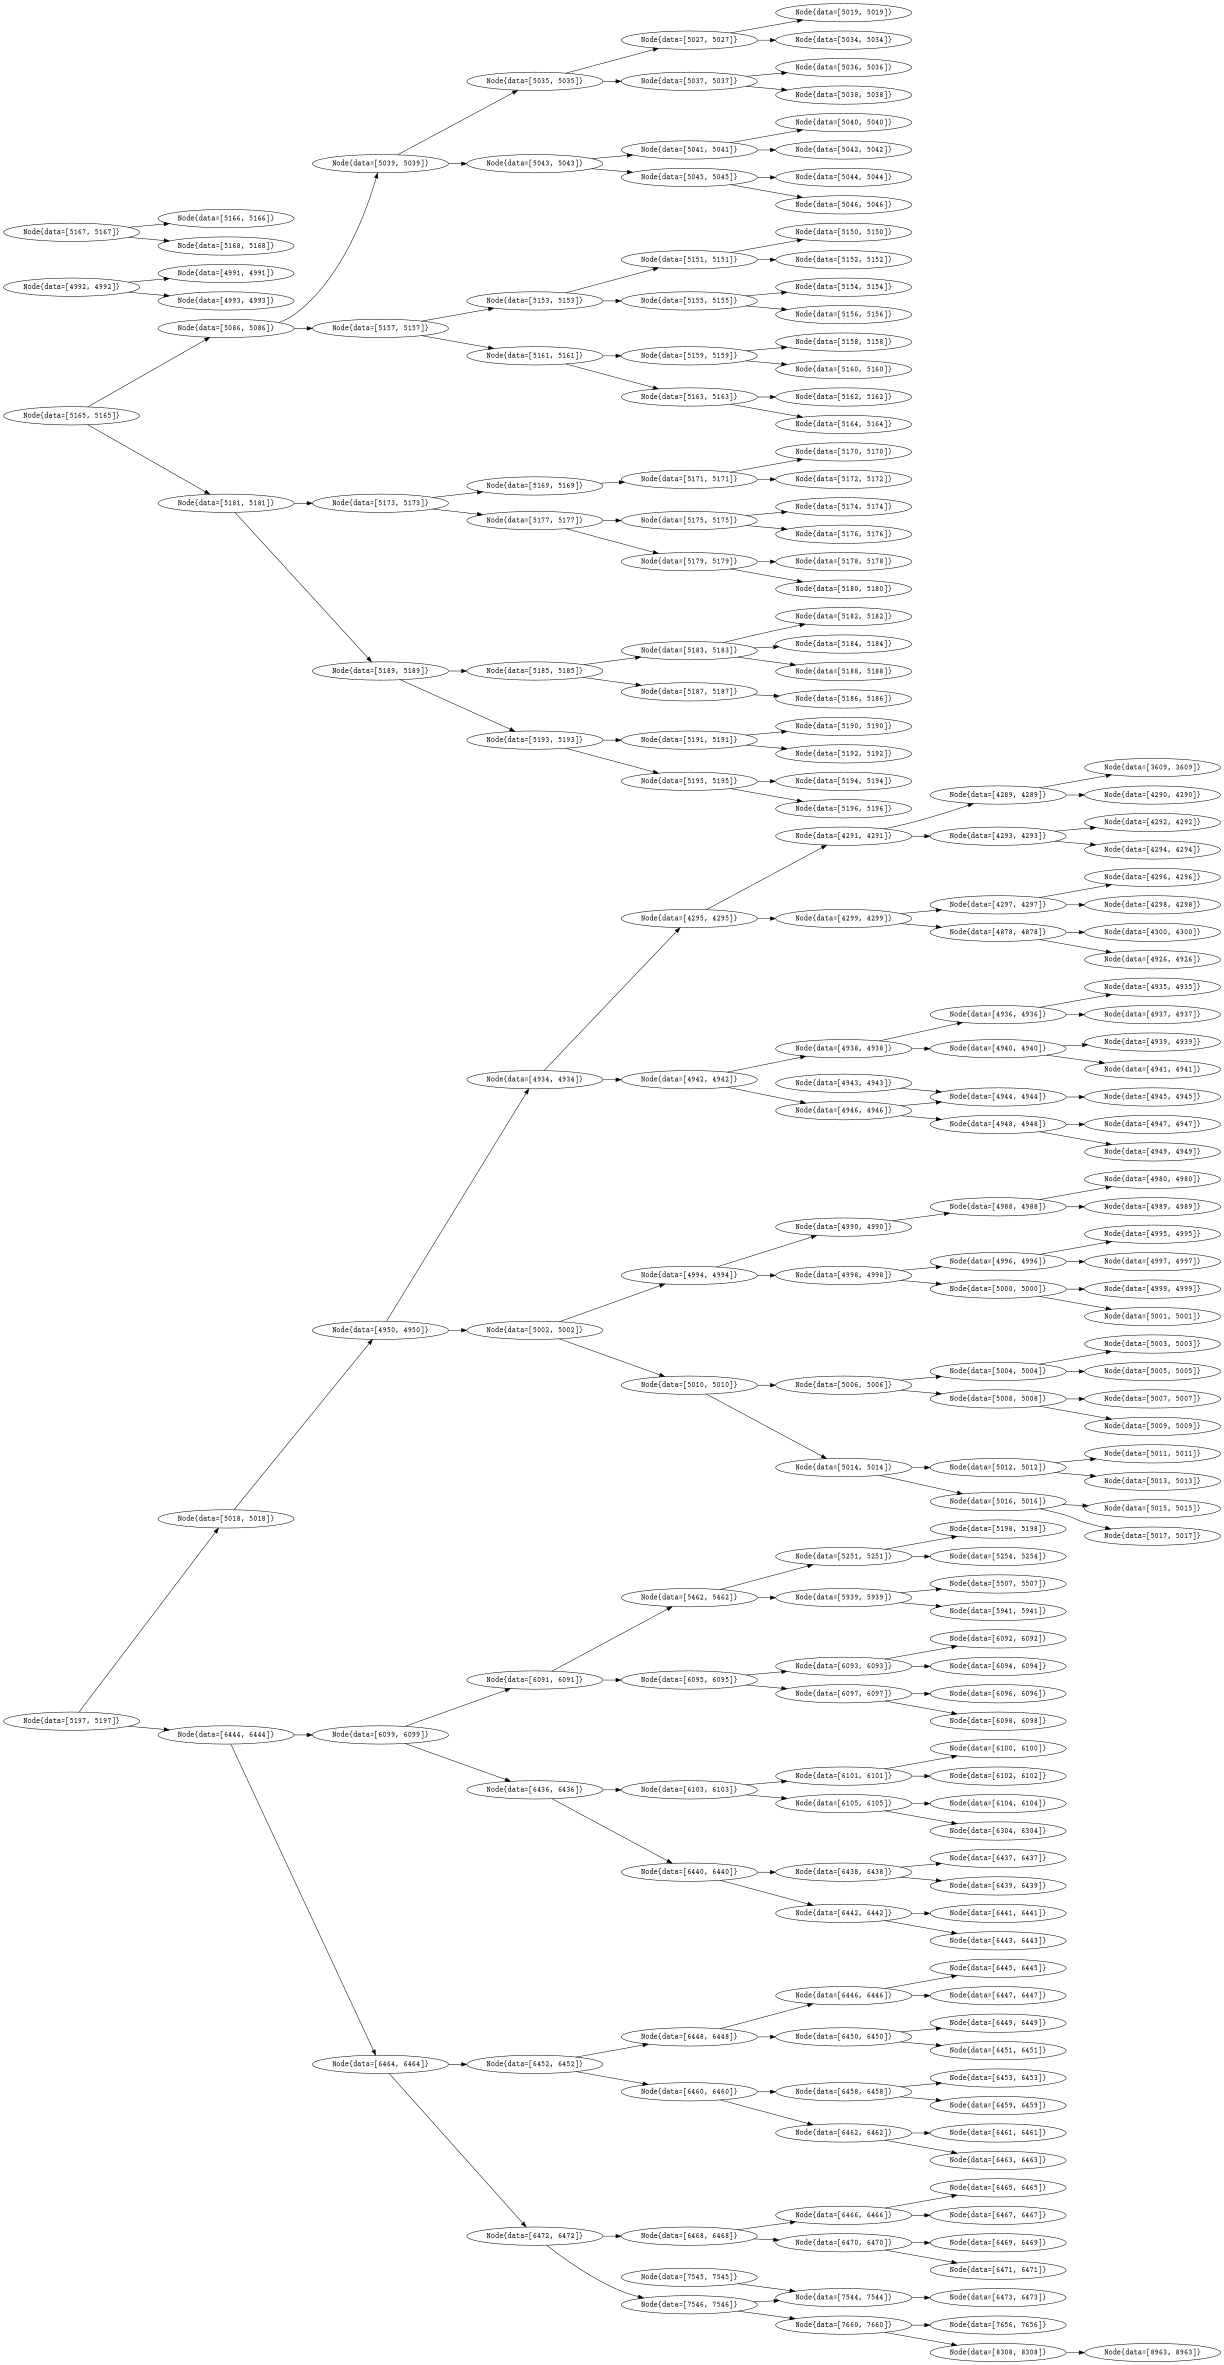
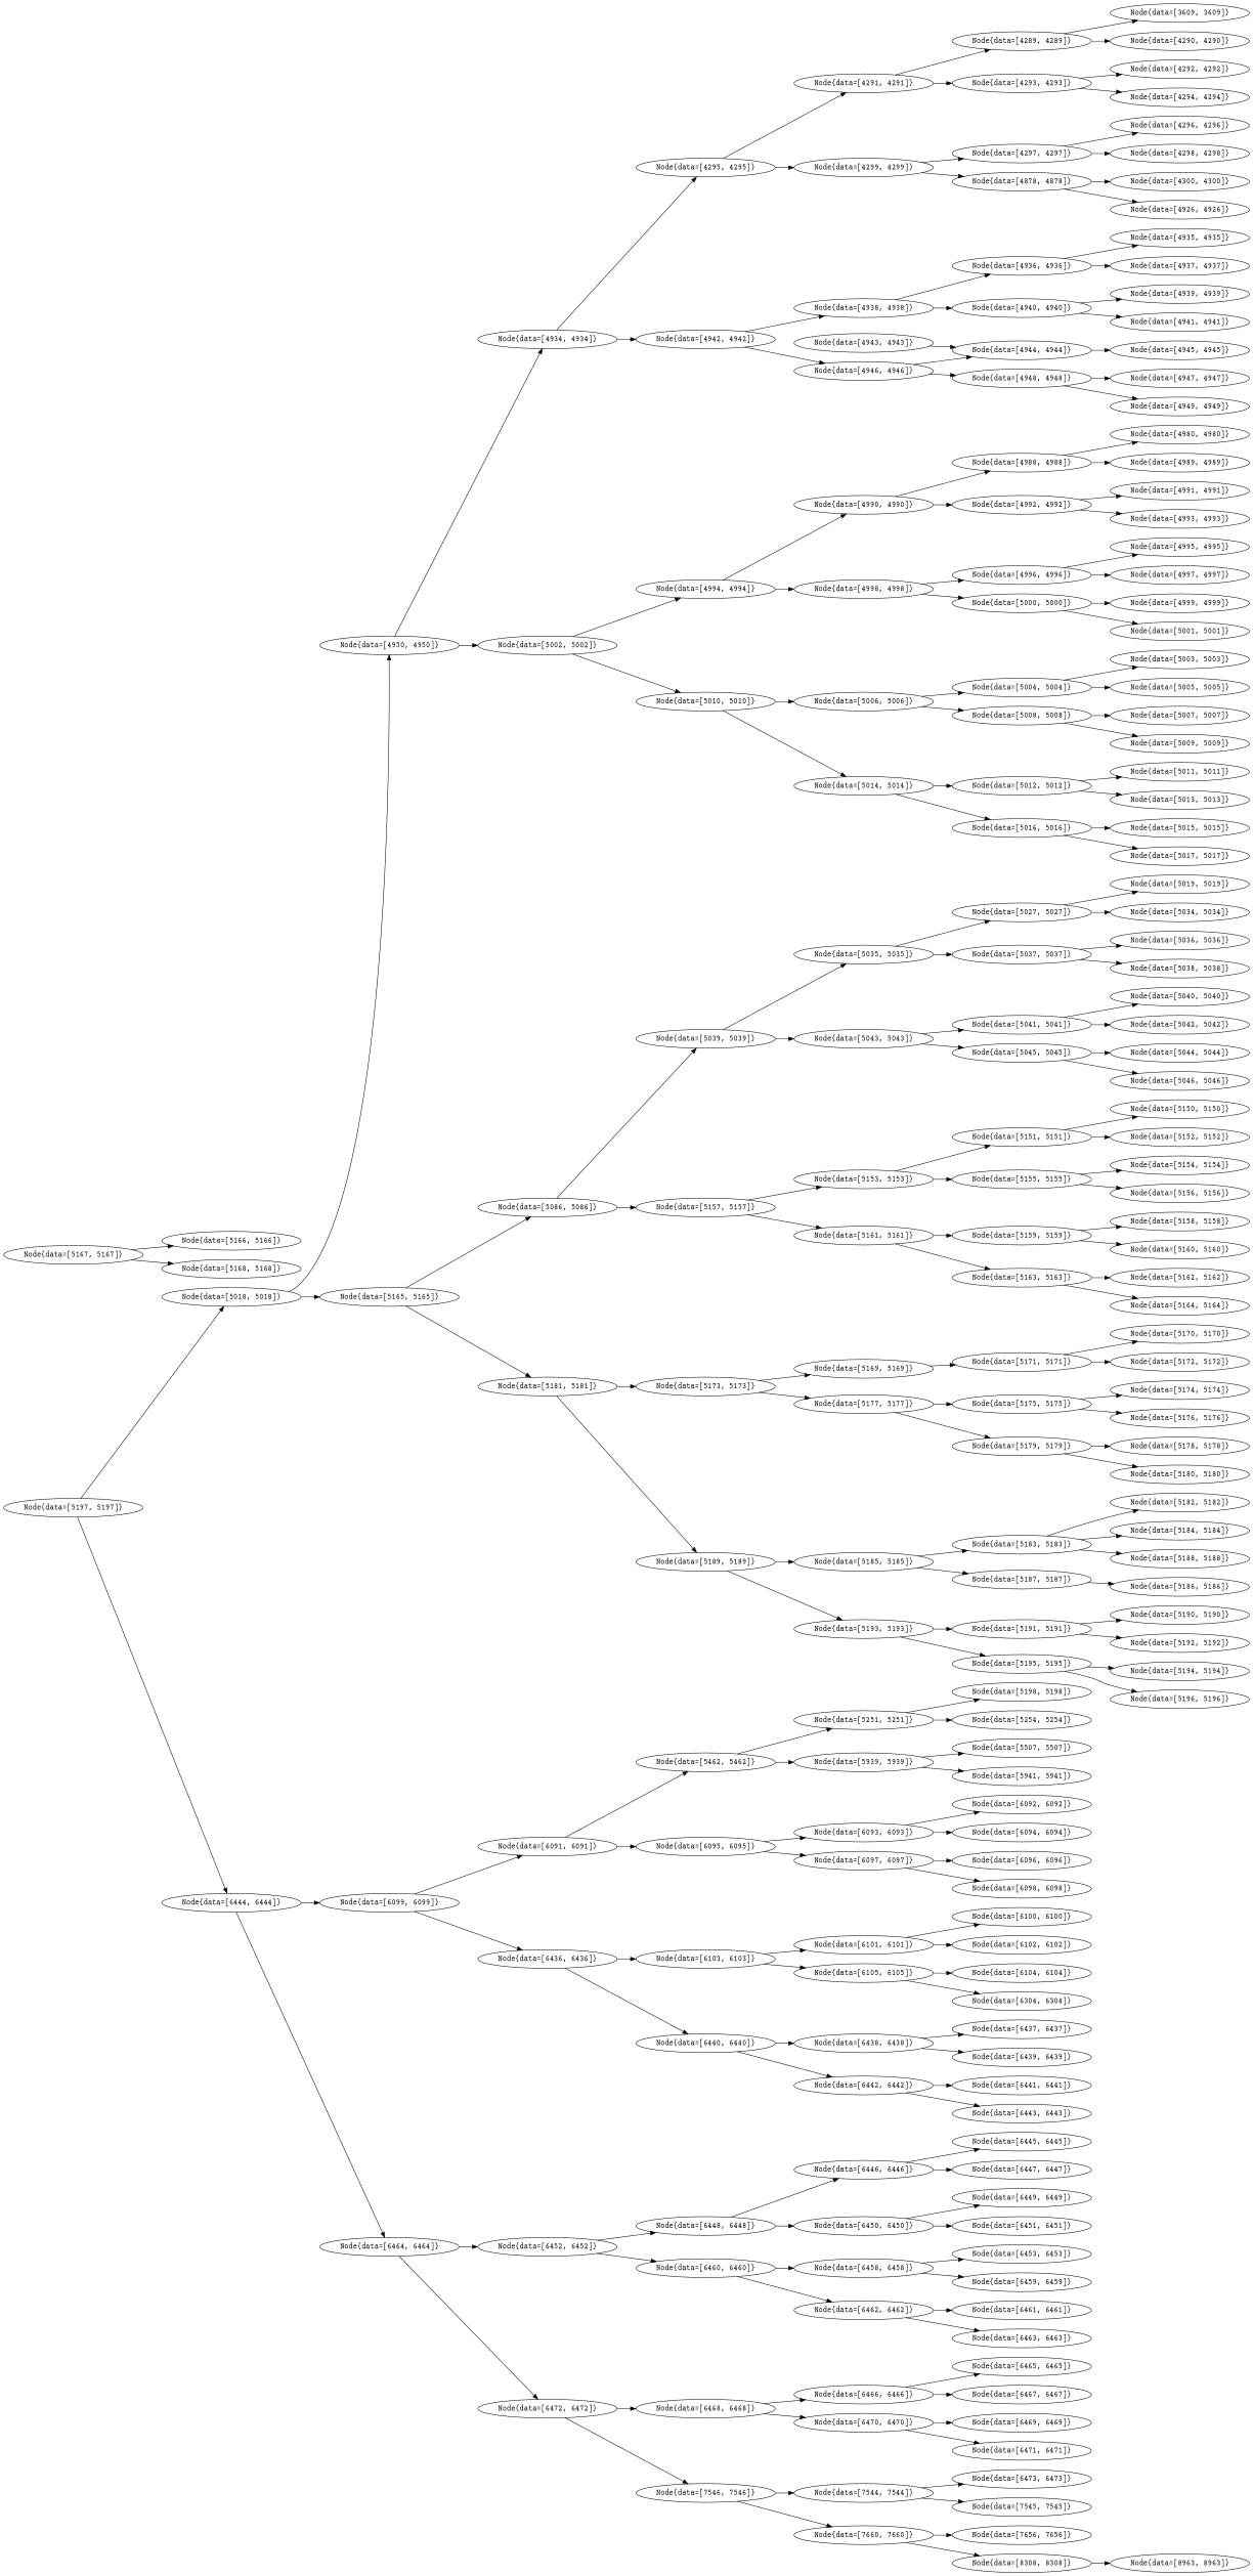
  digraph {
    fontname="Courier Prime"
    rankdir=LR
    node [fontname="Courier Prime"]
    edge [fontname="Courier Prime"]
    n1 [label="Node{data=[5197, 5197]}"]
    n2 [label="Node{data=[5018, 5018]}"]
    n3 [label="Node{data=[6444, 6444]}"]
    n4 [label="Node{data=[4950, 4950]}"]
    n5 [label="Node{data=[5165, 5165]}"]
    n6 [label="Node{data=[6099, 6099]}"]
    n7 [label="Node{data=[6464, 6464]}"]
    n8 [label="Node{data=[4934, 4934]}"]
    n9 [label="Node{data=[5002, 5002]}"]
    n10 [label="Node{data=[5086, 5086]}"]
    n11 [label="Node{data=[5181, 5181]}"]
    n12 [label="Node{data=[4295, 4295]}"]
    n13 [label="Node{data=[4942, 4942]}"]
    n14 [label="Node{data=[4994, 4994]}"]
    n15 [label="Node{data=[5010, 5010]}"]
    n16 [label="Node{data=[4291, 4291]}"]
    n17 [label="Node{data=[4299, 4299]}"]
    n18 [label="Node{data=[4938, 4938]}"]
    n19 [label="Node{data=[4946, 4946]}"]
    n20 [label="Node{data=[4289, 4289]}"]
    n21 [label="Node{data=[4293, 4293]}"]
    n22 [label="Node{data=[4297, 4297]}"]
    n23 [label="Node{data=[4878, 4878]}"]
    n24 [label="Node{data=[3609, 3609]}"]
    n25 [label="Node{data=[4290, 4290]}"]
    n26 [label="Node{data=[4292, 4292]}"]
    n27 [label="Node{data=[4294, 4294]}"]
    n28 [label="Node{data=[4296, 4296]}"]
    n29 [label="Node{data=[4298, 4298]}"]
    n30 [label="Node{data=[4300, 4300]}"]
    n31 [label="Node{data=[4926, 4926]}"]
    n32 [label="Node{data=[4936, 4936]}"]
    n33 [label="Node{data=[4940, 4940]}"]
    n34 [label="Node{data=[4944, 4944]}"]
    n35 [label="Node{data=[4948, 4948]}"]
    n36 [label="Node{data=[4935, 4935]}"]
    n37 [label="Node{data=[4937, 4937]}"]
    n38 [label="Node{data=[4939, 4939]}"]
    n39 [label="Node{data=[4941, 4941]}"]
    n40 [label="Node{data=[4945, 4945]}"]
    n41 [label="Node{data=[4947, 4947]}"]
    n42 [label="Node{data=[4949, 4949]}"]
    n43 [label="Node{data=[4943, 4943]}"]
    n44 [label="Node{data=[4990, 4990]}"]
    n45 [label="Node{data=[4998, 4998]}"]
    n46 [label="Node{data=[5006, 5006]}"]
    n47 [label="Node{data=[5014, 5014]}"]
    n48 [label="Node{data=[4988, 4988]}"]
    n49 [label="Node{data=[4992, 4992]}"]
    n50 [label="Node{data=[4996, 4996]}"]
    n51 [label="Node{data=[5000, 5000]}"]
    n52 [label="Node{data=[4980, 4980]}"]
    n53 [label="Node{data=[4989, 4989]}"]
    n54 [label="Node{data=[4991, 4991]}"]
    n55 [label="Node{data=[4993, 4993]}"]
    n56 [label="Node{data=[4995, 4995]}"]
    n57 [label="Node{data=[4997, 4997]}"]
    n58 [label="Node{data=[4999, 4999]}"]
    n59 [label="Node{data=[5001, 5001]}"]
    n60 [label="Node{data=[5004, 5004]}"]
    n61 [label="Node{data=[5008, 5008]}"]
    n62 [label="Node{data=[5012, 5012]}"]
    n63 [label="Node{data=[5016, 5016]}"]
    n64 [label="Node{data=[5003, 5003]}"]
    n65 [label="Node{data=[5005, 5005]}"]
    n66 [label="Node{data=[5007, 5007]}"]
    n67 [label="Node{data=[5009, 5009]}"]
    n68 [label="Node{data=[5011, 5011]}"]
    n69 [label="Node{data=[5013, 5013]}"]
    n70 [label="Node{data=[5015, 5015]}"]
    n71 [label="Node{data=[5017, 5017]}"]
    n72 [label="Node{data=[5039, 5039]}"]
    n73 [label="Node{data=[5157, 5157]}"]
    n74 [label="Node{data=[5173, 5173]}"]
    n75 [label="Node{data=[5189, 5189]}"]
    n76 [label="Node{data=[5035, 5035]}"]
    n77 [label="Node{data=[5043, 5043]}"]
    n78 [label="Node{data=[5153, 5153]}"]
    n79 [label="Node{data=[5161, 5161]}"]
    n80 [label="Node{data=[5027, 5027]}"]
    n81 [label="Node{data=[5037, 5037]}"]
    n82 [label="Node{data=[5041, 5041]}"]
    n83 [label="Node{data=[5045, 5045]}"]
    n84 [label="Node{data=[5019, 5019]}"]
    n85 [label="Node{data=[5034, 5034]}"]
    n86 [label="Node{data=[5036, 5036]}"]
    n87 [label="Node{data=[5038, 5038]}"]
    n88 [label="Node{data=[5040, 5040]}"]
    n89 [label="Node{data=[5042, 5042]}"]
    n90 [label="Node{data=[5044, 5044]}"]
    n91 [label="Node{data=[5046, 5046]}"]
    n92 [label="Node{data=[5151, 5151]}"]
    n93 [label="Node{data=[5155, 5155]}"]
    n94 [label="Node{data=[5159, 5159]}"]
    n95 [label="Node{data=[5163, 5163]}"]
    n96 [label="Node{data=[5150, 5150]}"]
    n97 [label="Node{data=[5152, 5152]}"]
    n98 [label="Node{data=[5154, 5154]}"]
    n99 [label="Node{data=[5156, 5156]}"]
    n100 [label="Node{data=[5158, 5158]}"]
    n101 [label="Node{data=[5160, 5160]}"]
    n102 [label="Node{data=[5162, 5162]}"]
    n103 [label="Node{data=[5164, 5164]}"]
    n104 [label="Node{data=[5169, 5169]}"]
    n105 [label="Node{data=[5177, 5177]}"]
    n106 [label="Node{data=[5185, 5185]}"]
    n107 [label="Node{data=[5193, 5193]}"]
    n108 [label="Node{data=[5171, 5171]}"]
    n109 [label="Node{data=[5175, 5175]}"]
    n110 [label="Node{data=[5179, 5179]}"]
    n111 [label="Node{data=[5167, 5167]}"]
    n112 [label="Node{data=[5166, 5166]}"]
    n113 [label="Node{data=[5168, 5168]}"]
    n114 [label="Node{data=[5170, 5170]}"]
    n115 [label="Node{data=[5172, 5172]}"]
    n116 [label="Node{data=[5174, 5174]}"]
    n117 [label="Node{data=[5176, 5176]}"]
    n118 [label="Node{data=[5178, 5178]}"]
    n119 [label="Node{data=[5180, 5180]}"]
    n120 [label="Node{data=[5183, 5183]}"]
    n121 [label="Node{data=[5187, 5187]}"]
    n122 [label="Node{data=[5191, 5191]}"]
    n123 [label="Node{data=[5195, 5195]}"]
    n124 [label="Node{data=[5182, 5182]}"]
    n125 [label="Node{data=[5184, 5184]}"]
    n126 [label="Node{data=[5188, 5188]}"]
    n127 [label="Node{data=[5186, 5186]}"]
    n128 [label="Node{data=[5190, 5190]}"]
    n129 [label="Node{data=[5192, 5192]}"]
    n130 [label="Node{data=[5194, 5194]}"]
    n131 [label="Node{data=[5196, 5196]}"]
    n132 [label="Node{data=[6091, 6091]}"]
    n133 [label="Node{data=[6436, 6436]}"]
    n134 [label="Node{data=[6452, 6452]}"]
    n135 [label="Node{data=[6472, 6472]}"]
    n136 [label="Node{data=[5462, 5462]}"]
    n137 [label="Node{data=[6095, 6095]}"]
    n138 [label="Node{data=[6103, 6103]}"]
    n139 [label="Node{data=[6440, 6440]}"]
    n140 [label="Node{data=[5251, 5251]}"]
    n141 [label="Node{data=[5939, 5939]}"]
    n142 [label="Node{data=[6093, 6093]}"]
    n143 [label="Node{data=[6097, 6097]}"]
    n144 [label="Node{data=[5198, 5198]}"]
    n145 [label="Node{data=[5254, 5254]}"]
    n146 [label="Node{data=[5507, 5507]}"]
    n147 [label="Node{data=[5941, 5941]}"]
    n148 [label="Node{data=[6092, 6092]}"]
    n149 [label="Node{data=[6094, 6094]}"]
    n150 [label="Node{data=[6096, 6096]}"]
    n151 [label="Node{data=[6098, 6098]}"]
    n152 [label="Node{data=[6101, 6101]}"]
    n153 [label="Node{data=[6105, 6105]}"]
    n154 [label="Node{data=[6438, 6438]}"]
    n155 [label="Node{data=[6442, 6442]}"]
    n156 [label="Node{data=[6100, 6100]}"]
    n157 [label="Node{data=[6102, 6102]}"]
    n158 [label="Node{data=[6104, 6104]}"]
    n159 [label="Node{data=[6304, 6304]}"]
    n160 [label="Node{data=[6437, 6437]}"]
    n161 [label="Node{data=[6439, 6439]}"]
    n162 [label="Node{data=[6441, 6441]}"]
    n163 [label="Node{data=[6443, 6443]}"]
    n164 [label="Node{data=[6448, 6448]}"]
    n165 [label="Node{data=[6460, 6460]}"]
    n166 [label="Node{data=[6468, 6468]}"]
    n167 [label="Node{data=[7546, 7546]}"]
    n168 [label="Node{data=[6446, 6446]}"]
    n169 [label="Node{data=[6450, 6450]}"]
    n170 [label="Node{data=[6458, 6458]}"]
    n171 [label="Node{data=[6462, 6462]}"]
    n172 [label="Node{data=[6445, 6445]}"]
    n173 [label="Node{data=[6447, 6447]}"]
    n174 [label="Node{data=[6449, 6449]}"]
    n175 [label="Node{data=[6451, 6451]}"]
    n176 [label="Node{data=[6453, 6453]}"]
    n177 [label="Node{data=[6459, 6459]}"]
    n178 [label="Node{data=[6461, 6461]}"]
    n179 [label="Node{data=[6463, 6463]}"]
    n180 [label="Node{data=[6466, 6466]}"]
    n181 [label="Node{data=[6470, 6470]}"]
    n182 [label="Node{data=[7544, 7544]}"]
    n183 [label="Node{data=[7660, 7660]}"]
    n184 [label="Node{data=[6465, 6465]}"]
    n185 [label="Node{data=[6467, 6467]}"]
    n186 [label="Node{data=[6469, 6469]}"]
    n187 [label="Node{data=[6471, 6471]}"]
    n188 [label="Node{data=[6473, 6473]}"]
    n189 [label="Node{data=[7545, 7545]}"]
    n190 [label="Node{data=[7656, 7656]}"]
    n191 [label="Node{data=[8308, 8308]}"]
    n192 [label="Node{data=[8963, 8963]}"]
    n1 -> n2
    n1 -> n3
    n2 -> n4
+   n2 -> n5
    n3 -> n6
    n3 -> n7
    n4 -> n8
    n4 -> n9
    n5 -> n10
    n5 -> n11
    n6 -> n132
    n6 -> n133
    n7 -> n134
    n7 -> n135
    n8 -> n12
    n8 -> n13
    n9 -> n14
    n9 -> n15
    n10 -> n72
    n10 -> n73
    n11 -> n74
    n11 -> n75
    n12 -> n16
    n12 -> n17
    n13 -> n18
    n13 -> n19
    n14 -> n44
    n14 -> n45
    n15 -> n46
    n15 -> n47
    n16 -> n20
    n16 -> n21
    n17 -> n22
    n17 -> n23
    n18 -> n32
    n18 -> n33
    n19 -> n34
    n19 -> n35
    n20 -> n24
    n20 -> n25
    n21 -> n26
    n21 -> n27
    n22 -> n28
    n22 -> n29
    n23 -> n30
    n23 -> n31
    n32 -> n36
    n32 -> n37
    n33 -> n38
    n33 -> n39
    n34 -> n40
    n35 -> n41
    n35 -> n42
    n43 -> n34
    n44 -> n48
+   n44 -> n49
    n45 -> n50
    n45 -> n51
    n46 -> n60
    n46 -> n61
    n47 -> n62
    n47 -> n63
    n48 -> n52
    n48 -> n53
    n49 -> n54
    n49 -> n55
    n50 -> n56
    n50 -> n57
    n51 -> n58
    n51 -> n59
    n60 -> n64
    n60 -> n65
    n61 -> n66
    n61 -> n67
    n62 -> n68
    n62 -> n69
    n63 -> n70
    n63 -> n71
    n72 -> n76
    n72 -> n77
    n73 -> n78
    n73 -> n79
    n74 -> n104
    n74 -> n105
    n75 -> n106
    n75 -> n107
    n76 -> n80
    n76 -> n81
    n77 -> n82
    n77 -> n83
    n78 -> n92
    n78 -> n93
    n79 -> n94
    n79 -> n95
    n80 -> n84
    n80 -> n85
    n81 -> n86
    n81 -> n87
    n82 -> n88
    n82 -> n89
    n83 -> n90
    n83 -> n91
    n92 -> n96
    n92 -> n97
    n93 -> n98
    n93 -> n99
    n94 -> n100
    n94 -> n101
    n95 -> n102
    n95 -> n103
    n104 -> n108
    n105 -> n109
    n105 -> n110
    n106 -> n120
    n106 -> n121
    n107 -> n122
    n107 -> n123
    n108 -> n114
    n108 -> n115
    n109 -> n116
    n109 -> n117
    n110 -> n118
    n110 -> n119
    n111 -> n112
    n111 -> n113
    n120 -> n124
    n120 -> n125
    n120 -> n126
    n121 -> n127
    n122 -> n128
    n122 -> n129
    n123 -> n130
    n123 -> n131
    n132 -> n136
    n132 -> n137
    n133 -> n138
    n133 -> n139
    n134 -> n164
    n134 -> n165
    n135 -> n166
    n135 -> n167
    n136 -> n140
    n136 -> n141
    n137 -> n142
    n137 -> n143
    n138 -> n152
    n138 -> n153
    n139 -> n154
    n139 -> n155
    n140 -> n144
    n140 -> n145
    n141 -> n146
    n141 -> n147
    n142 -> n148
    n142 -> n149
    n143 -> n150
    n143 -> n151
    n152 -> n156
    n152 -> n157
    n153 -> n158
    n153 -> n159
    n154 -> n160
    n154 -> n161
    n155 -> n162
    n155 -> n163
    n164 -> n168
    n164 -> n169
    n165 -> n170
    n165 -> n171
    n166 -> n180
    n166 -> n181
    n167 -> n182
    n167 -> n183
    n168 -> n172
    n168 -> n173
    n169 -> n174
    n169 -> n175
    n170 -> n176
    n170 -> n177
    n171 -> n178
    n171 -> n179
    n180 -> n184
    n180 -> n185
    n181 -> n186
    n181 -> n187
    n182 -> n188
-   n189 -> n182
+   n182 -> n189
    n183 -> n190
    n183 -> n191
    n191 -> n192
  }
